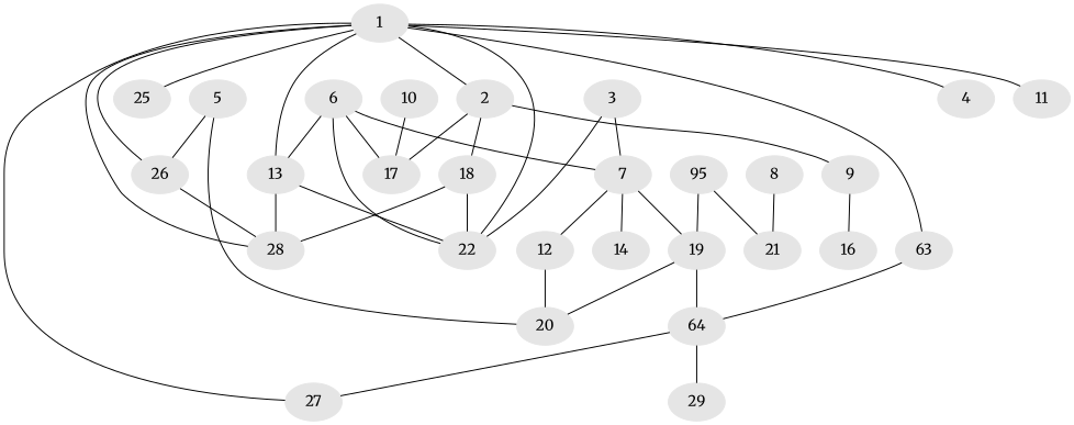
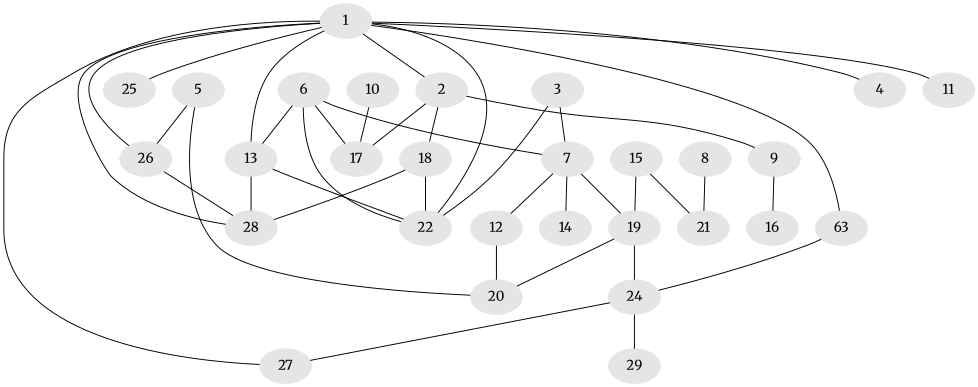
  graph {
    fontname=Merriweather
    node [color=gray90 fontname=Merriweather style=filled]
    edge [fontname=Merriweather weight=1.0]
    1
    2
    4
    11
    13
    22
    n7 [label=63]
    25
    26
    27
    28
    9
    17
    18
-   24 [label=64]
+   24
    16
    3
    7
    12
    14
    19
    5
    20
    6
    8
    21
    10
-   15 [label=95]
+   15
    29
    1 -- 2
    1 -- 4
    1 -- 11
    1 -- 13
    1 -- 22
    1 -- n7
    1 -- 25
    1 -- 26
    1 -- 27
    1 -- 28
    2 -- 9
    2 -- 17
    2 -- 18
    13 -- 22
    13 -- 28
    n7 -- 24
    26 -- 28
    9 -- 16
    18 -- 22
    18 -- 28
    24 -- 27
    24 -- 29
    3 -- 22
    3 -- 7
    7 -- 12
    7 -- 14
    7 -- 19
    12 -- 20
    19 -- 24
    19 -- 20
    5 -- 26
    5 -- 20
    6 -- 13
    6 -- 22
    6 -- 17 [weight=2.0]
    6 -- 7
    8 -- 21
    10 -- 17
    15 -- 19
    15 -- 21
  }
